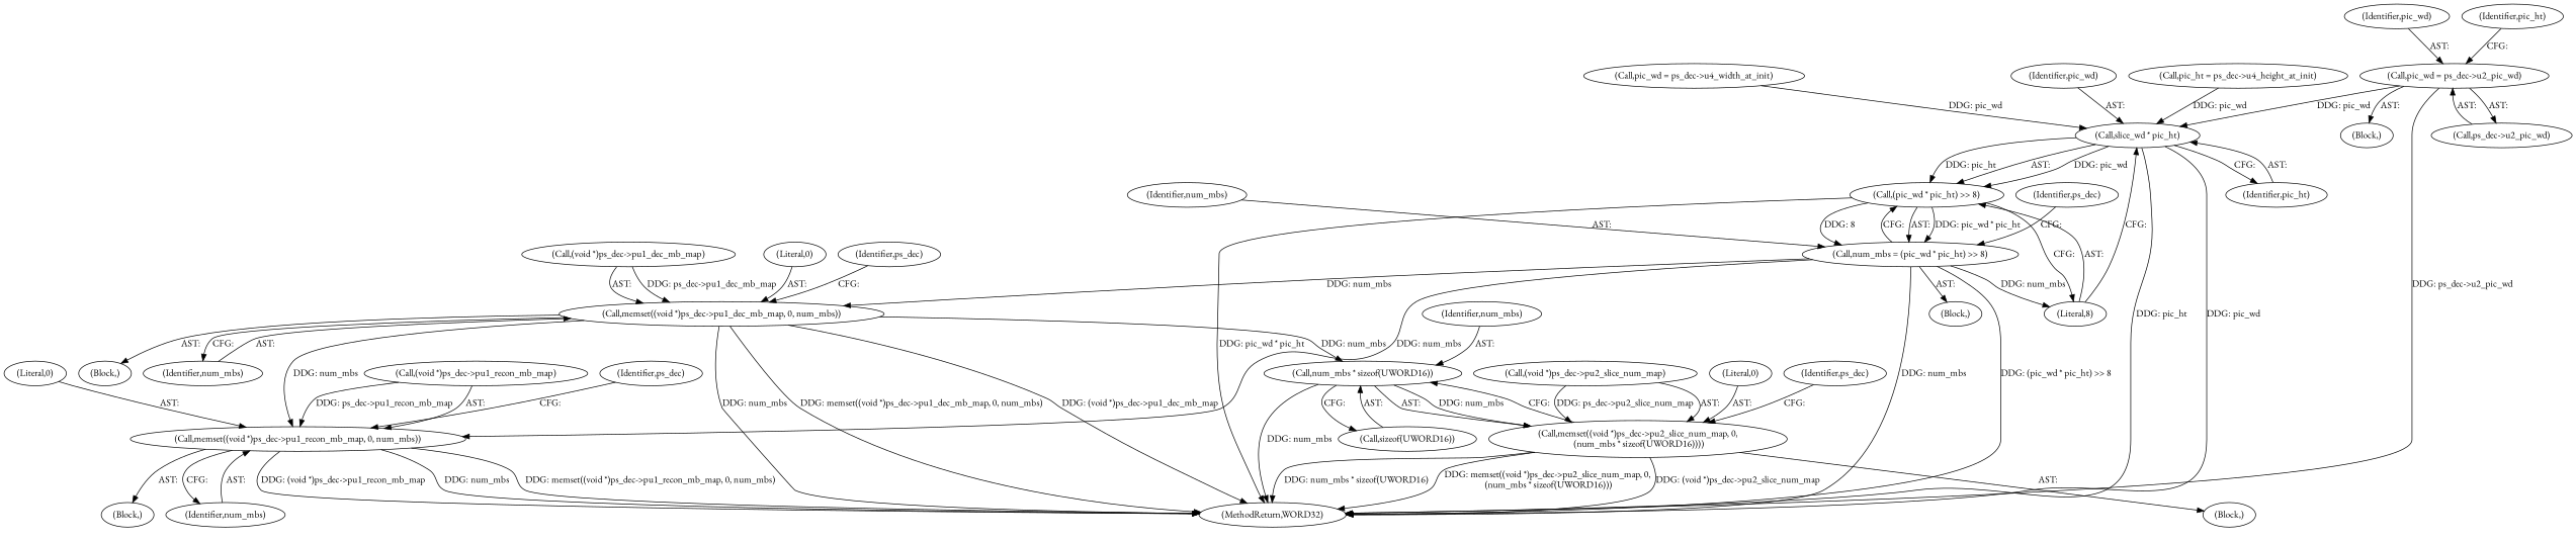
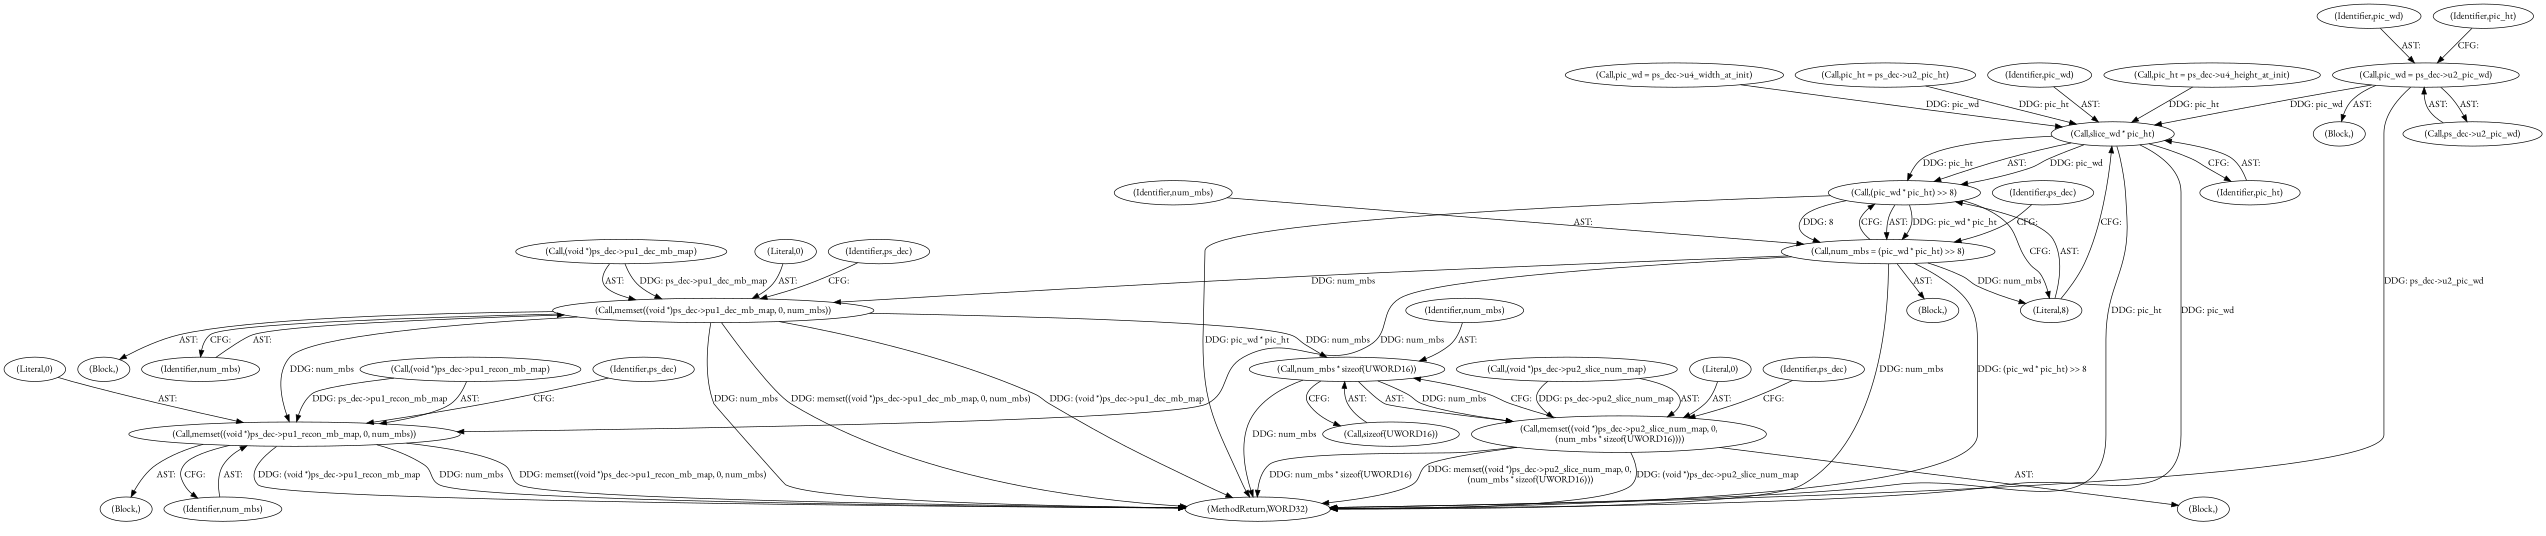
  digraph {
    fontname="EB Garamond"
    node [fontname="EB Garamond"]
    edge [fontname="EB Garamond"]
    n1 [label="(Call,pic_wd = ps_dec->u2_pic_wd)"]
    n2 [label="(Call,slice_wd * pic_ht)"]
    n3 [label="(Block,)"]
    n4 [label="(MethodReturn,WORD32)"]
    n5 [label="(Call,ps_dec->u2_pic_wd)"]
    n6 [label="(Call,(pic_wd * pic_ht) >> 8)"]
    n7 [label="(Identifier,pic_ht)"]
    n8 [label="(Call,num_mbs = (pic_wd * pic_ht) >> 8)"]
    n9 [label="(Literal,8)"]
    n10 [label="(Call,memset((void *)ps_dec->pu1_dec_mb_map, 0, num_mbs))"]
    n11 [label="(Call,memset((void *)ps_dec->pu1_recon_mb_map, 0, num_mbs))"]
    n12 [label="(Block,)"]
    n13 [label="(Call,num_mbs * sizeof(UWORD16))"]
    n14 [label="(Block,)"]
    n15 [label="(Identifier,num_mbs)"]
    n16 [label="(Identifier,num_mbs)"]
    n17 [label="(Block,)"]
    n18 [label="(Call,memset((void *)ps_dec->pu2_slice_num_map, 0,\n (num_mbs * sizeof(UWORD16))))"]
    n19 [label="(Call,sizeof(UWORD16))"]
    n20 [label="(Block,)"]
    n21 [label="(Identifier,ps_dec)"]
    n22 [label="(Call,(void *)ps_dec->pu1_dec_mb_map)"]
    n23 [label="(Literal,0)"]
    n24 [label="(Literal,0)"]
    n25 [label="(Identifier,ps_dec)"]
    n26 [label="(Identifier,num_mbs)"]
    n27 [label="(Call,pic_wd = ps_dec->u4_width_at_init)"]
    n28 [label="(Identifier,pic_wd)"]
+   n29 [label="(Call,pic_ht = ps_dec->u2_pic_ht)"]
    n30 [label="(Call,(void *)ps_dec->pu1_recon_mb_map)"]
    n31 [label="(Identifier,pic_wd)"]
    n32 [label="(Identifier,pic_ht)"]
    n33 [label="(Call,(void *)ps_dec->pu2_slice_num_map)"]
    n34 [label="(Literal,0)"]
    n35 [label="(Identifier,num_mbs)"]
    n36 [label="(Identifier,ps_dec)"]
    n37 [label="(Identifier,ps_dec)"]
    n38 [label="(Call,pic_ht = ps_dec->u4_height_at_init)"]
    n1 -> n2 [label="DDG: pic_wd"]
    n1 -> n3 [label="AST: "]
    n1 -> n4 [label="DDG: ps_dec->u2_pic_wd"]
    n1 -> n5 [label="AST: "]
    n2 -> n4 [label="DDG: pic_ht"]
    n2 -> n4 [label="DDG: pic_wd"]
    n2 -> n6 [label="AST: "]
    n2 -> n6 [label="DDG: pic_wd"]
    n2 -> n6 [label="DDG: pic_ht"]
    n2 -> n7 [label="CFG: "]
    n5 -> n1 [label="AST: "]
    n6 -> n4 [label="DDG: pic_wd * pic_ht"]
    n6 -> n8 [label="AST: "]
    n6 -> n8 [label="DDG: pic_wd * pic_ht"]
    n6 -> n8 [label="DDG: 8"]
    n6 -> n9 [label="CFG: "]
    n7 -> n2 [label="AST: "]
    n8 -> n4 [label="DDG: num_mbs"]
    n8 -> n4 [label="DDG: (pic_wd * pic_ht) >> 8"]
    n8 -> n6 [label="CFG: "]
    n8 -> n9 [label="DDG: num_mbs"]
    n8 -> n10 [label="DDG: num_mbs"]
    n8 -> n11 [label="DDG: num_mbs"]
    n8 -> n12 [label="AST: "]
    n9 -> n2 [label="CFG: "]
    n9 -> n6 [label="AST: "]
    n10 -> n4 [label="DDG: (void *)ps_dec->pu1_dec_mb_map"]
    n10 -> n4 [label="DDG: num_mbs"]
    n10 -> n4 [label="DDG: memset((void *)ps_dec->pu1_dec_mb_map, 0, num_mbs)"]
    n10 -> n11 [label="DDG: num_mbs"]
    n10 -> n13 [label="DDG: num_mbs"]
    n10 -> n14 [label="AST: "]
    n10 -> n15 [label="CFG: "]
    n11 -> n4 [label="DDG: num_mbs"]
    n11 -> n4 [label="DDG: memset((void *)ps_dec->pu1_recon_mb_map, 0, num_mbs)"]
    n11 -> n4 [label="DDG: (void *)ps_dec->pu1_recon_mb_map"]
    n11 -> n16 [label="CFG: "]
    n11 -> n17 [label="AST: "]
    n13 -> n4 [label="DDG: num_mbs"]
    n13 -> n18 [label="AST: "]
    n13 -> n18 [label="DDG: num_mbs"]
    n13 -> n19 [label="CFG: "]
    n15 -> n10 [label="AST: "]
    n16 -> n11 [label="AST: "]
    n18 -> n4 [label="DDG: num_mbs * sizeof(UWORD16)"]
    n18 -> n4 [label="DDG: memset((void *)ps_dec->pu2_slice_num_map, 0,\n (num_mbs * sizeof(UWORD16)))"]
    n18 -> n4 [label="DDG: (void *)ps_dec->pu2_slice_num_map"]
    n18 -> n13 [label="CFG: "]
    n18 -> n20 [label="AST: "]
    n19 -> n13 [label="AST: "]
    n21 -> n8 [label="CFG: "]
    n22 -> n10 [label="AST: "]
    n22 -> n10 [label="DDG: ps_dec->pu1_dec_mb_map"]
    n23 -> n10 [label="AST: "]
    n24 -> n11 [label="AST: "]
    n25 -> n10 [label="CFG: "]
    n26 -> n13 [label="AST: "]
    n27 -> n2 [label="DDG: pic_wd"]
    n28 -> n1 [label="AST: "]
+   n29 -> n2 [label="DDG: pic_ht"]
    n30 -> n11 [label="AST: "]
    n30 -> n11 [label="DDG: ps_dec->pu1_recon_mb_map"]
    n31 -> n2 [label="AST: "]
    n32 -> n1 [label="CFG: "]
    n33 -> n18 [label="AST: "]
    n33 -> n18 [label="DDG: ps_dec->pu2_slice_num_map"]
    n34 -> n18 [label="AST: "]
    n35 -> n8 [label="AST: "]
    n36 -> n11 [label="CFG: "]
    n37 -> n18 [label="CFG: "]
-   n38 -> n2 [label="DDG: pic_wd"]
+   n38 -> n2 [label="DDG: pic_ht"]
  }
